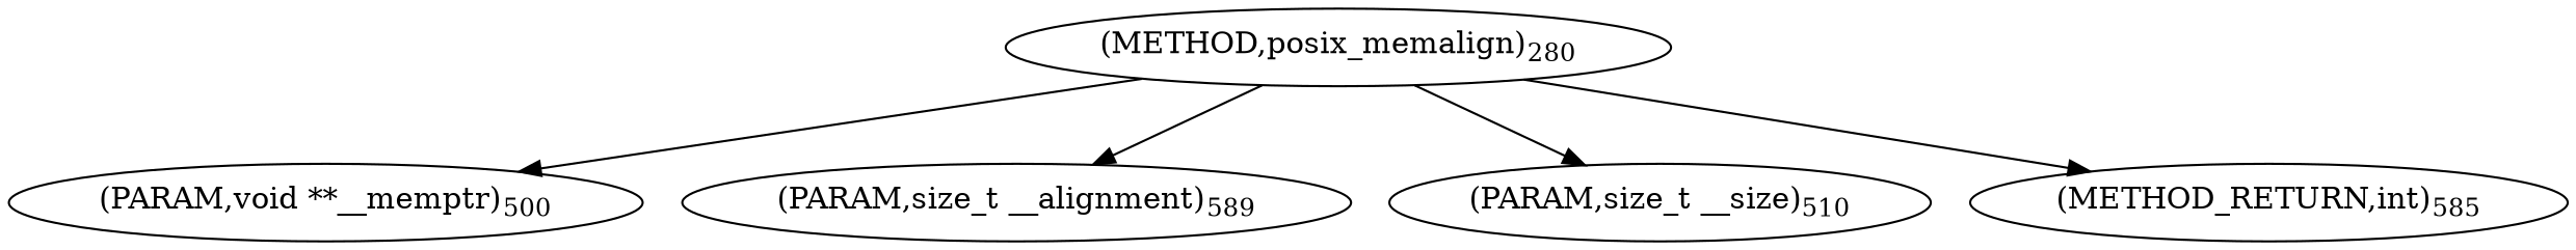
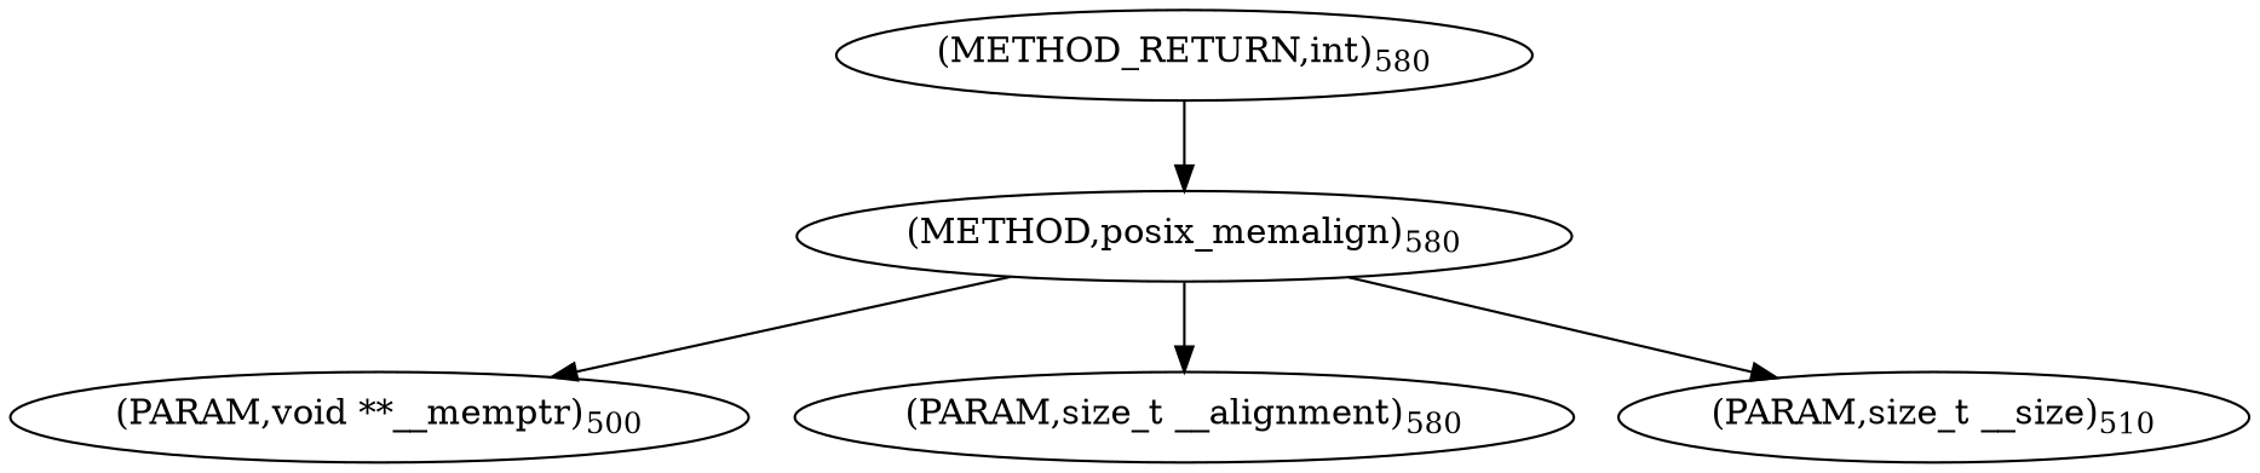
  digraph {
-   n1 [label=<(METHOD,posix_memalign)<SUB>280</SUB>>]
+   n1 [label=<(METHOD,posix_memalign)<SUB>580</SUB>>]
    n2 [label=<(PARAM,void **__memptr)<SUB>500</SUB>>]
-   n3 [label=<(PARAM,size_t __alignment)<SUB>589</SUB>>]
+   n3 [label=<(PARAM,size_t __alignment)<SUB>580</SUB>>]
    n4 [label=<(PARAM,size_t __size)<SUB>510</SUB>>]
-   n5 [label=<(METHOD_RETURN,int)<SUB>585</SUB>>]
+   n5 [label=<(METHOD_RETURN,int)<SUB>580</SUB>>]
    n1 -> n2
    n1 -> n3
    n1 -> n4
-   n1 -> n5
+   n5 -> n1
  }
